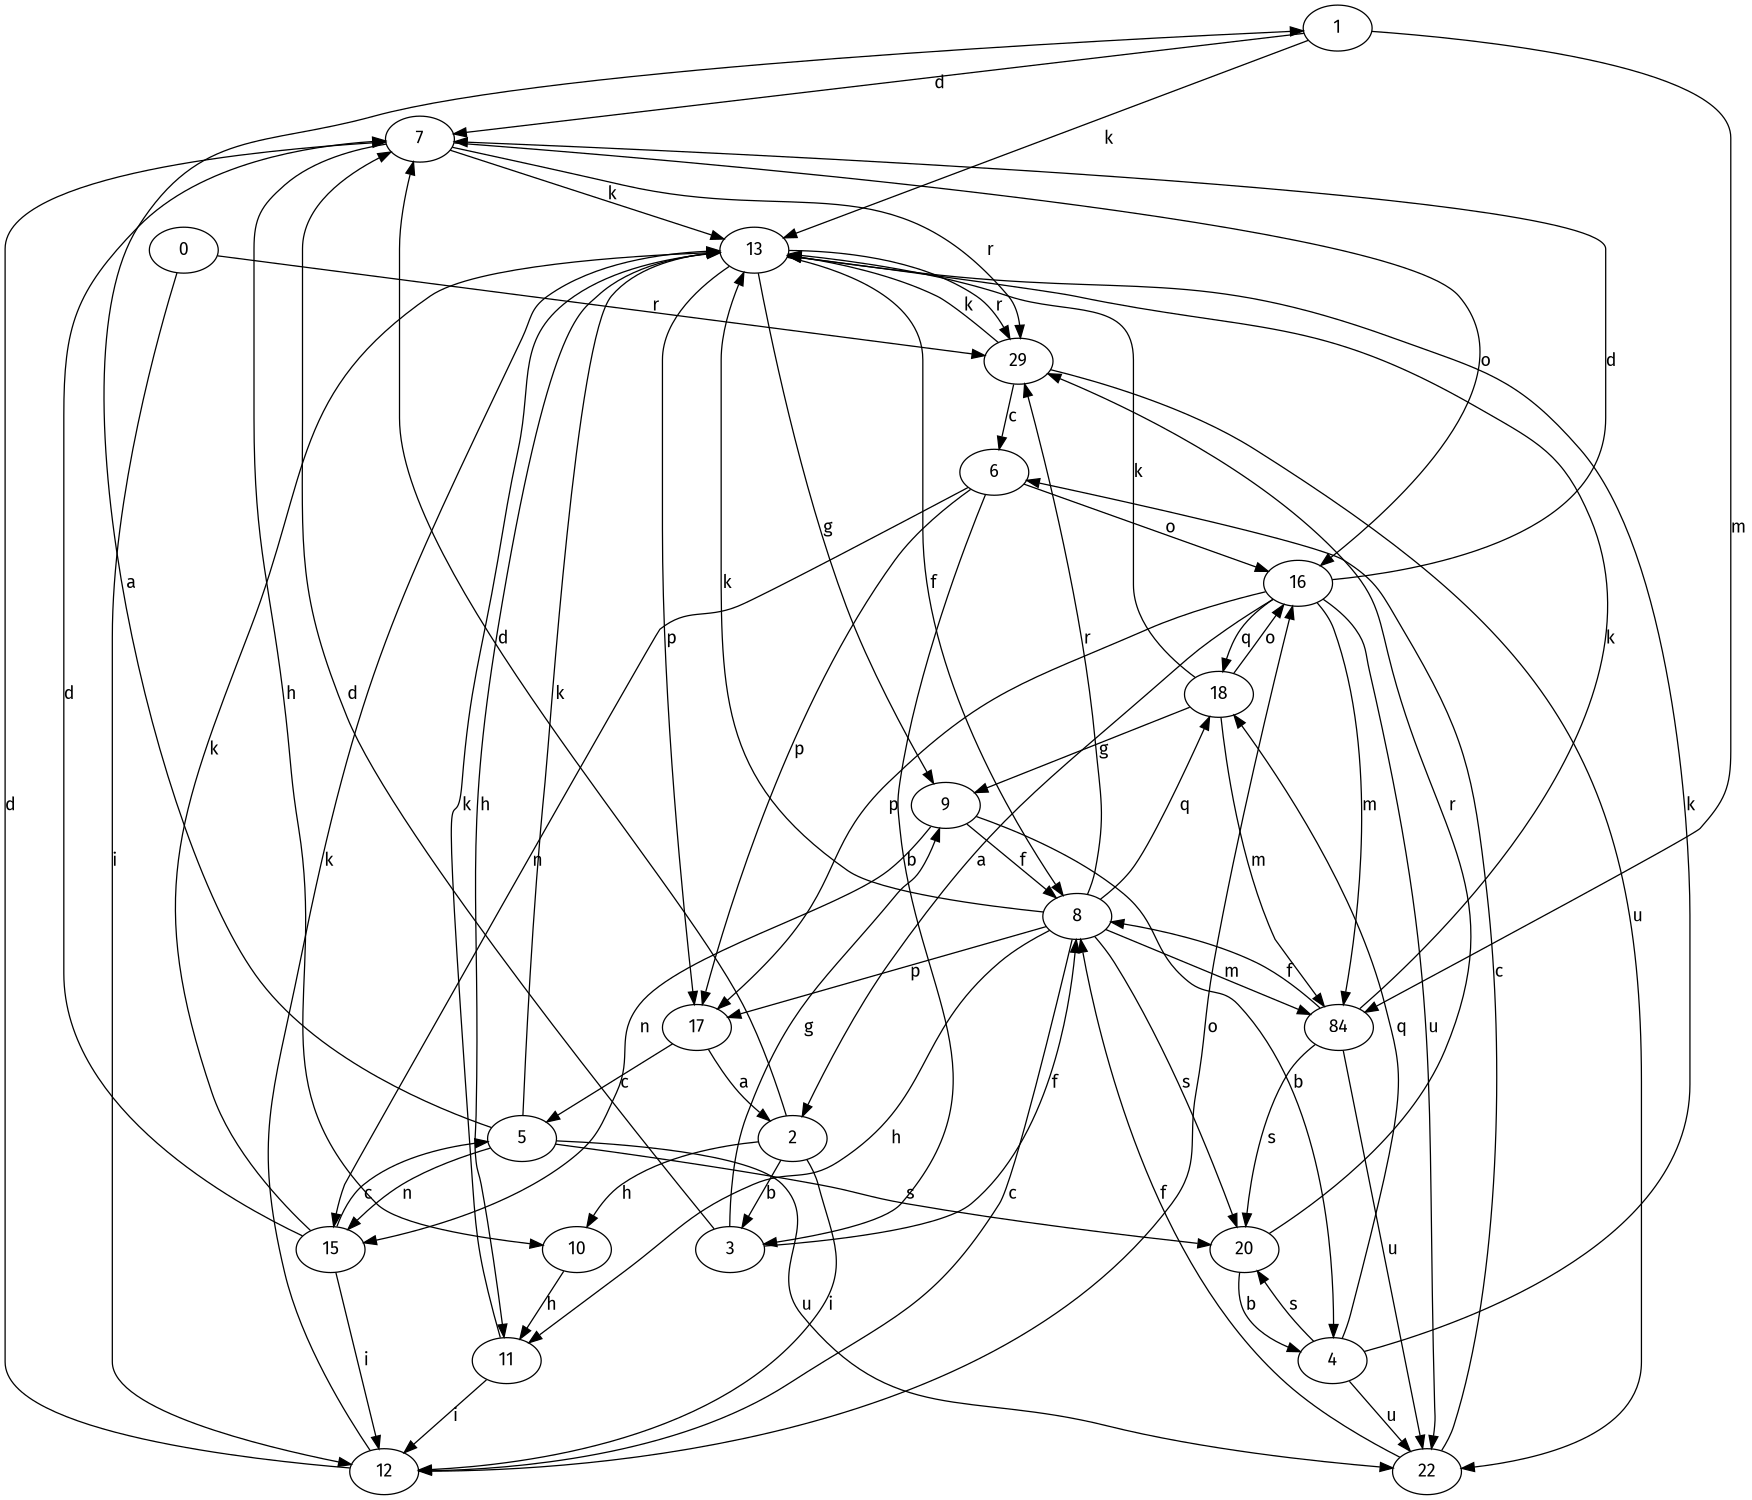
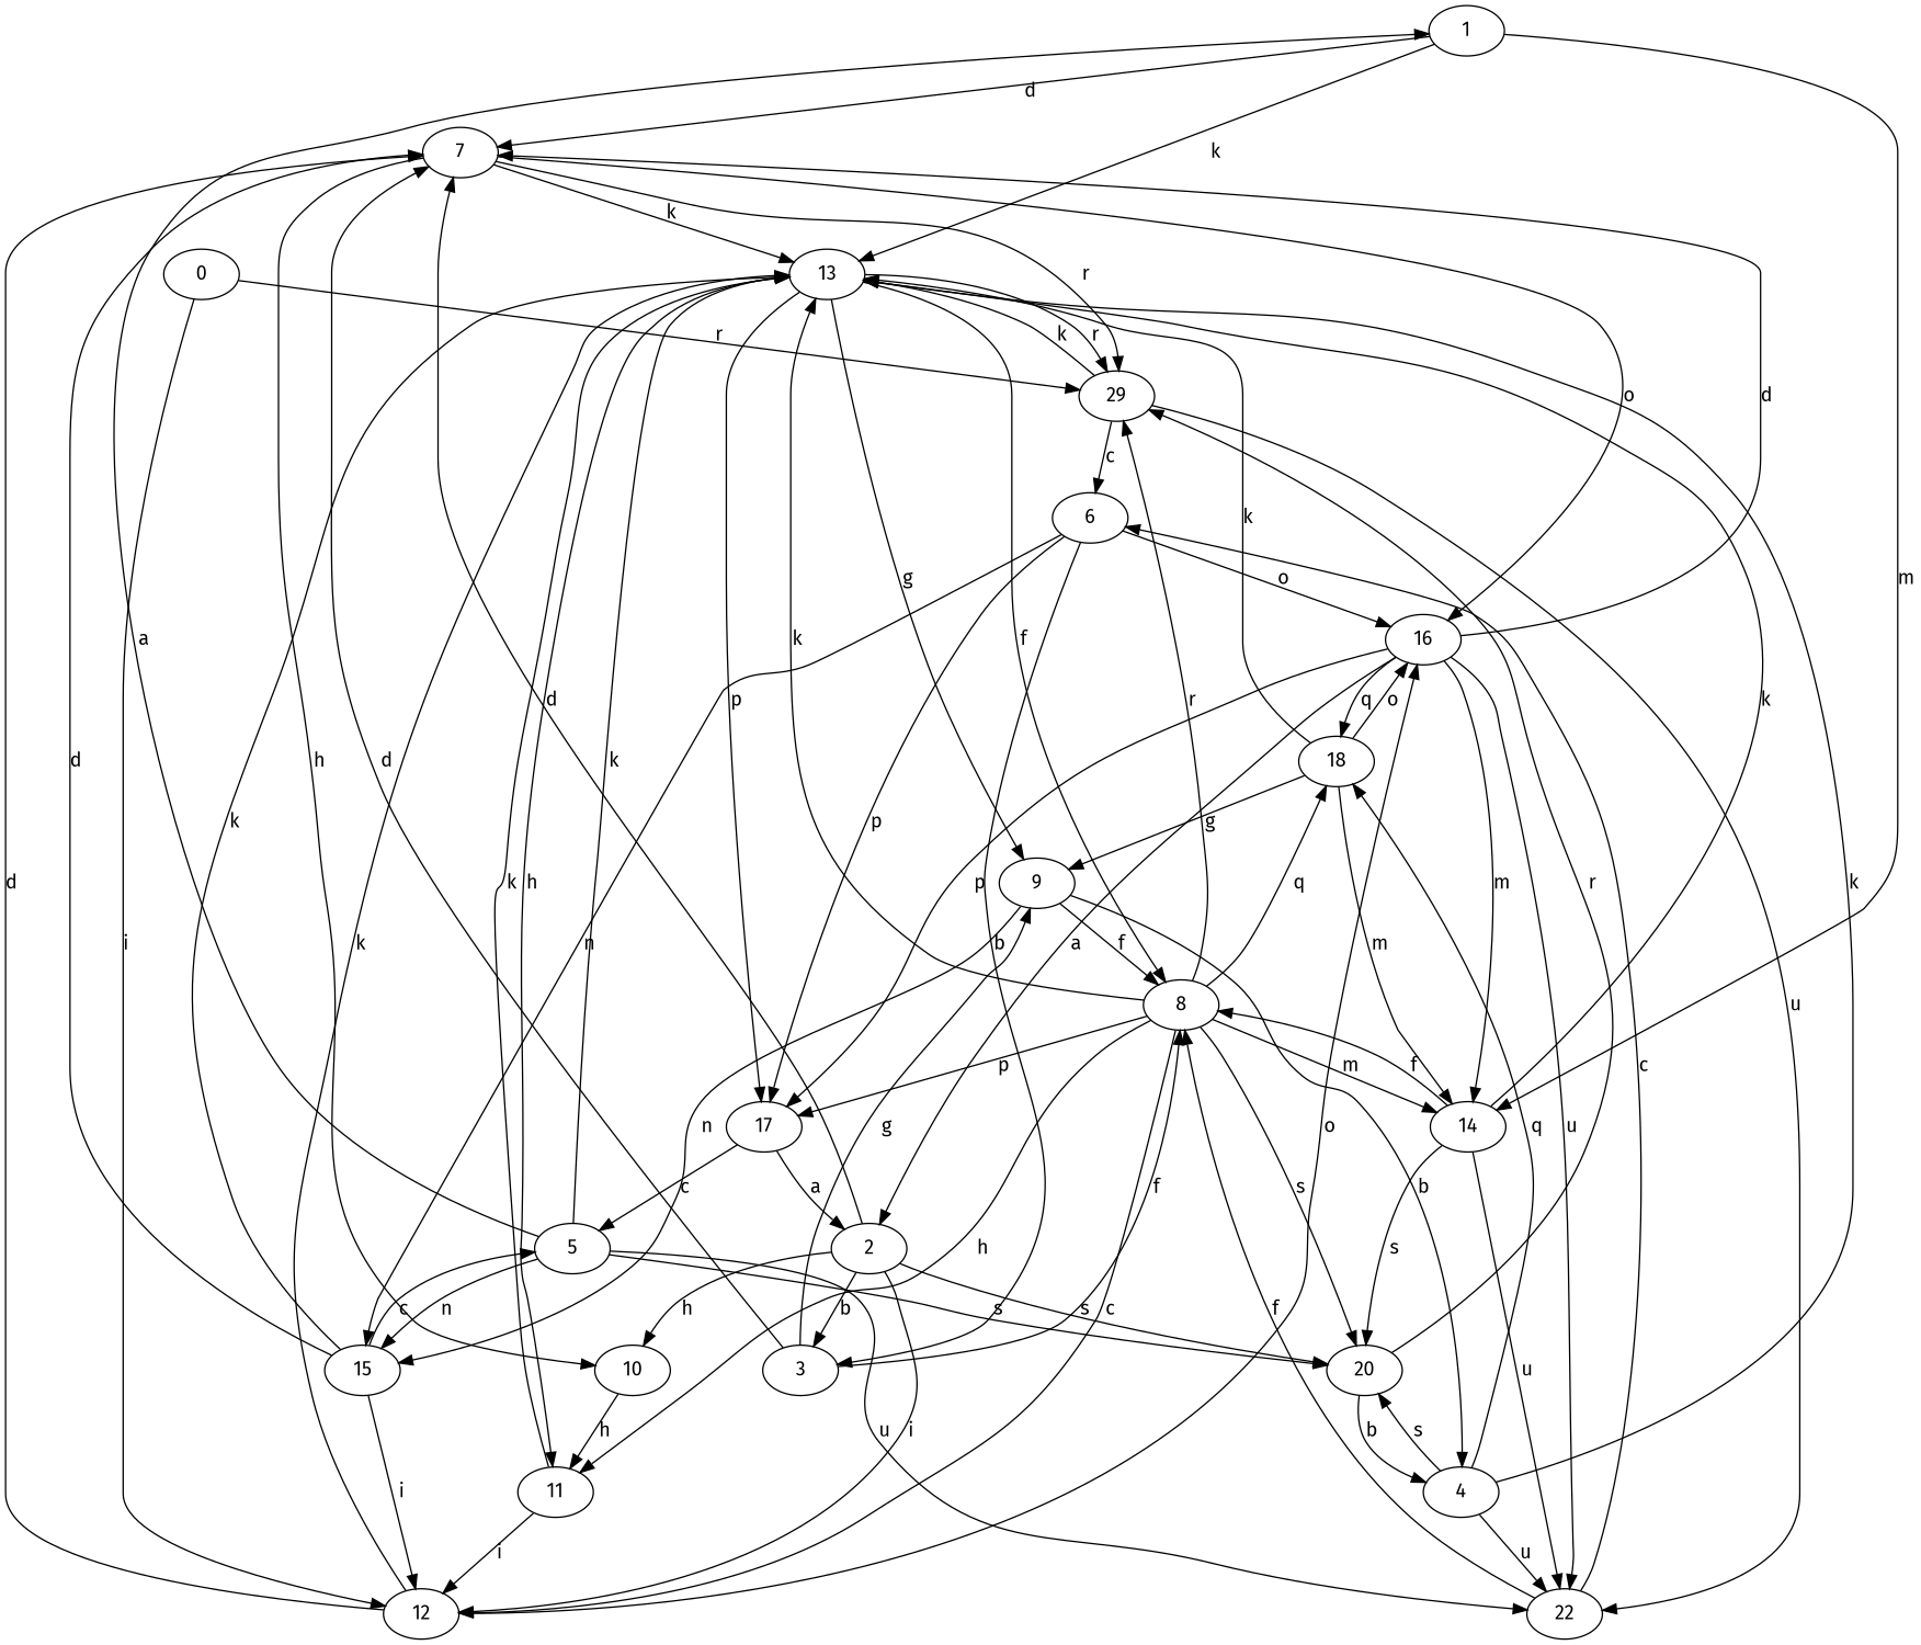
  strict digraph {
    fontname="Fira Sans"
    node [fontname="Fira Sans"]
    edge [fontname="Fira Sans"]
    1
    7
    13
-   14 [label=84]
+   14
    10
    16
    n7 [label=29]
    8
    9
    17
    11
    20
    22
    2
    3
    12
    4
    18
    15
    6
    5
    0
    1 -> 7 [label=d]
    1 -> 13 [label=k]
    1 -> 14 [label=m]
    7 -> 13 [label=k]
    7 -> 10 [label=h]
    7 -> 16 [label=o]
    7 -> n7 [label=r]
    13 -> n7 [label=r]
    13 -> 8 [label=f]
    13 -> 9 [label=g]
    13 -> 17 [label=p]
    13 -> 11 [label=h]
    14 -> 13 [label=k]
    14 -> 8 [label=f]
    14 -> 20 [label=s]
    14 -> 22 [label=u]
    10 -> 11 [label=h]
    16 -> 7 [label=d]
    16 -> 14 [label=m]
    16 -> 17 [label=p]
    16 -> 22 [label=u]
    16 -> 2 [label=a]
    16 -> 18 [label=q]
    n7 -> 13 [label=k]
    n7 -> 22 [label=u]
    n7 -> 6 [label=c]
    8 -> 13 [label=k]
    8 -> 14 [label=m]
    8 -> n7 [label=r]
    8 -> 17 [label=p]
    8 -> 11 [label=h]
    8 -> 20 [label=s]
    8 -> 12 [label=c]
    8 -> 18 [label=q]
    9 -> 8 [label=f]
    9 -> 4 [label=b]
    9 -> 15 [label=n]
    17 -> 2 [label=a]
    17 -> 5 [label=c]
    11 -> 13 [label=k]
    11 -> 12 [label=i]
    20 -> n7 [label=r]
    20 -> 4 [label=b]
    22 -> 8 [label=f]
    22 -> 6 [label=c]
    2 -> 7 [label=d]
    2 -> 10 [label=h]
+   2 -> 20 [label=s]
    2 -> 3 [label=b]
    2 -> 12 [label=i]
    3 -> 7 [label=d]
    3 -> 8 [label=f]
    3 -> 9 [label=g]
    12 -> 7 [label=d]
    12 -> 13 [label=k]
    12 -> 16 [label=o]
    4 -> 13 [label=k]
    4 -> 20 [label=s]
    4 -> 22 [label=u]
    4 -> 18 [label=q]
    18 -> 13 [label=k]
    18 -> 14 [label=m]
    18 -> 16 [label=o]
    18 -> 9 [label=g]
    15 -> 7 [label=d]
    15 -> 13 [label=k]
    15 -> 12 [label=i]
    15 -> 5 [label=c]
    6 -> 16 [label=o]
    6 -> 17 [label=p]
    6 -> 3 [label=b]
    6 -> 15 [label=n]
    5 -> 1 [label=a]
    5 -> 13 [label=k]
    5 -> 20 [label=s]
    5 -> 22 [label=u]
    5 -> 15 [label=n]
    0 -> n7 [label=r]
    0 -> 12 [label=i]
  }
